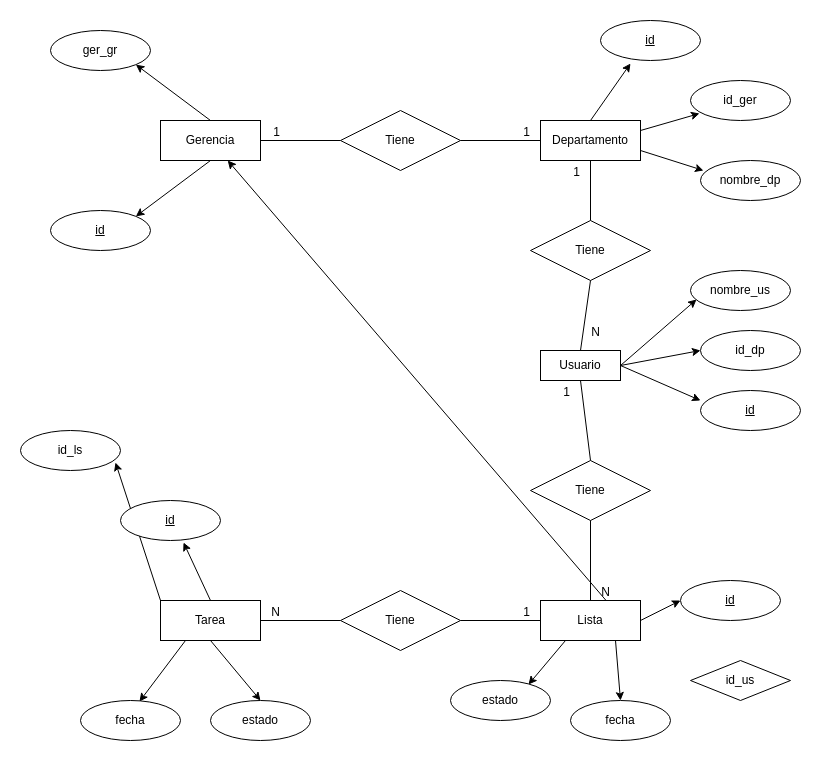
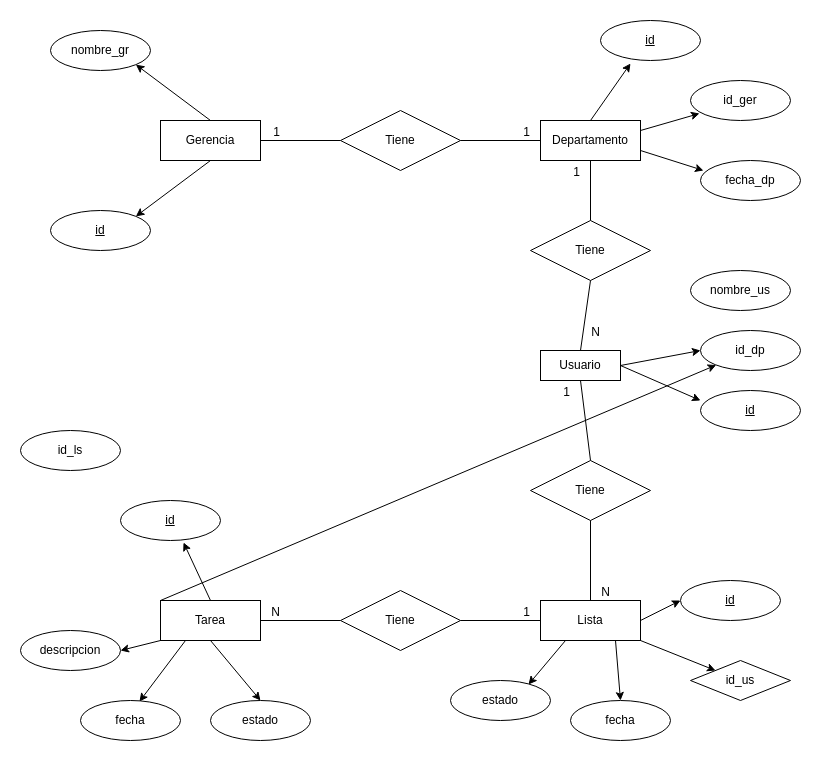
  <mxCell id="0" />
  <mxCell id="1" parent="0" />
  <mxCell id="2" style="edgeStyle=none;rounded=0;orthogonalLoop=1;jettySize=auto;html=1;exitX=0.5;exitY=0;exitDx=0;exitDy=0;entryX=1;entryY=1;entryDx=0;entryDy=0;" edge="1" parent="1" source="4" target="29"><mxGeometry relative="1" as="geometry" /></mxCell>
  <mxCell id="3" style="edgeStyle=none;rounded=0;orthogonalLoop=1;jettySize=auto;html=1;exitX=0.5;exitY=1;exitDx=0;exitDy=0;entryX=1;entryY=0;entryDx=0;entryDy=0;" edge="1" parent="1" source="4" target="28"><mxGeometry relative="1" as="geometry" /></mxCell>
  <mxCell id="4" value="Gerencia" style="whiteSpace=wrap;html=1;align=center;" vertex="1" parent="1"><mxGeometry x="160" y="120" width="100" height="40" as="geometry" /></mxCell>
  <mxCell id="5" style="edgeStyle=none;rounded=0;orthogonalLoop=1;jettySize=auto;html=1;exitX=0.5;exitY=0;exitDx=0;exitDy=0;entryX=0.3;entryY=1.075;entryDx=0;entryDy=0;entryPerimeter=0;" edge="1" parent="1" source="8" target="32"><mxGeometry relative="1" as="geometry"><mxPoint x="626" y="70" as="targetPoint" /></mxGeometry></mxCell>
  <mxCell id="6" style="edgeStyle=none;rounded=0;orthogonalLoop=1;jettySize=auto;html=1;exitX=1;exitY=0.25;exitDx=0;exitDy=0;entryX=0.09;entryY=0.825;entryDx=0;entryDy=0;entryPerimeter=0;" edge="1" parent="1" source="8" target="30"><mxGeometry relative="1" as="geometry" /></mxCell>
  <mxCell id="7" style="edgeStyle=none;rounded=0;orthogonalLoop=1;jettySize=auto;html=1;exitX=1;exitY=0.75;exitDx=0;exitDy=0;entryX=0.03;entryY=0.25;entryDx=0;entryDy=0;entryPerimeter=0;" edge="1" parent="1" source="8" target="31"><mxGeometry relative="1" as="geometry" /></mxCell>
  <mxCell id="8" value="Departamento" style="whiteSpace=wrap;html=1;align=center;" vertex="1" parent="1"><mxGeometry x="540" y="120" width="100" height="40" as="geometry" /></mxCell>
- <mxCell id="9" style="edgeStyle=none;rounded=0;orthogonalLoop=1;jettySize=auto;html=1;exitX=1;exitY=0.5;exitDx=0;exitDy=0;entryX=0.06;entryY=0.725;entryDx=0;entryDy=0;entryPerimeter=0;" edge="1" parent="1" source="12" target="34"><mxGeometry relative="1" as="geometry" /></mxCell>
  <mxCell id="10" style="edgeStyle=none;rounded=0;orthogonalLoop=1;jettySize=auto;html=1;exitX=1;exitY=0.5;exitDx=0;exitDy=0;entryX=0;entryY=0.5;entryDx=0;entryDy=0;" edge="1" parent="1" source="12" target="35"><mxGeometry relative="1" as="geometry" /></mxCell>
  <mxCell id="11" style="edgeStyle=none;rounded=0;orthogonalLoop=1;jettySize=auto;html=1;exitX=1;exitY=0.5;exitDx=0;exitDy=0;entryX=0;entryY=0.25;entryDx=0;entryDy=0;entryPerimeter=0;" edge="1" parent="1" source="12" target="33"><mxGeometry relative="1" as="geometry" /></mxCell>
  <mxCell id="12" value="Usuario" style="whiteSpace=wrap;html=1;align=center;" vertex="1" parent="1"><mxGeometry x="540" y="350" width="80" height="30" as="geometry" /></mxCell>
  <mxCell id="13" style="edgeStyle=none;rounded=0;orthogonalLoop=1;jettySize=auto;html=1;exitX=1;exitY=0.5;exitDx=0;exitDy=0;entryX=0;entryY=0.5;entryDx=0;entryDy=0;" edge="1" parent="1" source="17" target="36"><mxGeometry relative="1" as="geometry" /></mxCell>
- <mxCell id="14" style="edgeStyle=none;rounded=0;orthogonalLoop=1;jettySize=auto;html=1;exitX=1;exitY=1;exitDx=0;exitDy=0;" edge="1" parent="1" source="17" target="4"><mxGeometry relative="1" as="geometry" /></mxCell>
+ <mxCell id="14" style="edgeStyle=none;rounded=0;orthogonalLoop=1;jettySize=auto;html=1;exitX=1;exitY=1;exitDx=0;exitDy=0;entryX=0;entryY=0;entryDx=0;entryDy=0;" edge="1" parent="1" source="17" target="37"><mxGeometry relative="1" as="geometry" /></mxCell>
  <mxCell id="15" style="edgeStyle=none;rounded=0;orthogonalLoop=1;jettySize=auto;html=1;exitX=0.75;exitY=1;exitDx=0;exitDy=0;entryX=0.5;entryY=0;entryDx=0;entryDy=0;" edge="1" parent="1" source="17" target="38"><mxGeometry relative="1" as="geometry" /></mxCell>
  <mxCell id="16" style="edgeStyle=none;rounded=0;orthogonalLoop=1;jettySize=auto;html=1;exitX=0.25;exitY=1;exitDx=0;exitDy=0;entryX=0.78;entryY=0.1;entryDx=0;entryDy=0;entryPerimeter=0;" edge="1" parent="1" source="17" target="39"><mxGeometry relative="1" as="geometry" /></mxCell>
  <mxCell id="17" value="Lista" style="whiteSpace=wrap;html=1;align=center;" vertex="1" parent="1"><mxGeometry x="540" y="600" width="100" height="40" as="geometry" /></mxCell>
  <mxCell id="18" style="edgeStyle=none;rounded=0;orthogonalLoop=1;jettySize=auto;html=1;exitX=0.5;exitY=0;exitDx=0;exitDy=0;entryX=0.63;entryY=1.05;entryDx=0;entryDy=0;entryPerimeter=0;" edge="1" parent="1" source="23" target="40"><mxGeometry relative="1" as="geometry" /></mxCell>
- <mxCell id="19" style="edgeStyle=none;rounded=0;orthogonalLoop=1;jettySize=auto;html=1;exitX=0;exitY=0;exitDx=0;exitDy=0;entryX=0.95;entryY=0.8;entryDx=0;entryDy=0;entryPerimeter=0;" edge="1" parent="1" source="23" target="41"><mxGeometry relative="1" as="geometry" /></mxCell>
+ <mxCell id="19" style="edgeStyle=none;rounded=0;orthogonalLoop=1;jettySize=auto;html=1;exitX=0;exitY=0;exitDx=0;exitDy=0;" edge="1" parent="1" source="23" target="35"><mxGeometry relative="1" as="geometry" /></mxCell>
+ <mxCell id="20" style="edgeStyle=none;rounded=0;orthogonalLoop=1;jettySize=auto;html=1;exitX=0;exitY=1;exitDx=0;exitDy=0;entryX=1;entryY=0.5;entryDx=0;entryDy=0;" edge="1" parent="1" source="23" target="42"><mxGeometry relative="1" as="geometry" /></mxCell>
  <mxCell id="21" style="edgeStyle=none;rounded=0;orthogonalLoop=1;jettySize=auto;html=1;exitX=0.25;exitY=1;exitDx=0;exitDy=0;entryX=0.59;entryY=0.025;entryDx=0;entryDy=0;entryPerimeter=0;" edge="1" parent="1" source="23" target="43"><mxGeometry relative="1" as="geometry" /></mxCell>
  <mxCell id="22" style="edgeStyle=none;rounded=0;orthogonalLoop=1;jettySize=auto;html=1;exitX=0.5;exitY=1;exitDx=0;exitDy=0;entryX=0.5;entryY=0;entryDx=0;entryDy=0;" edge="1" parent="1" source="23" target="44"><mxGeometry relative="1" as="geometry" /></mxCell>
  <mxCell id="23" value="Tarea" style="whiteSpace=wrap;html=1;align=center;" vertex="1" parent="1"><mxGeometry x="160" y="600" width="100" height="40" as="geometry" /></mxCell>
  <mxCell id="24" value="Tiene" style="shape=rhombus;perimeter=rhombusPerimeter;whiteSpace=wrap;html=1;align=center;" vertex="1" parent="1"><mxGeometry x="340" y="110" width="120" height="60" as="geometry" /></mxCell>
  <mxCell id="25" value="Tiene" style="shape=rhombus;perimeter=rhombusPerimeter;whiteSpace=wrap;html=1;align=center;" vertex="1" parent="1"><mxGeometry x="530" y="220" width="120" height="60" as="geometry" /></mxCell>
  <mxCell id="26" value="Tiene" style="shape=rhombus;perimeter=rhombusPerimeter;whiteSpace=wrap;html=1;align=center;" vertex="1" parent="1"><mxGeometry x="530" y="460" width="120" height="60" as="geometry" /></mxCell>
  <mxCell id="27" value="Tiene" style="shape=rhombus;perimeter=rhombusPerimeter;whiteSpace=wrap;html=1;align=center;" vertex="1" parent="1"><mxGeometry x="340" y="590" width="120" height="60" as="geometry" /></mxCell>
  <mxCell id="28" value="id" style="ellipse;whiteSpace=wrap;html=1;align=center;fontStyle=4;" vertex="1" parent="1"><mxGeometry x="50" y="210" width="100" height="40" as="geometry" /></mxCell>
- <mxCell id="29" value="ger_gr" style="ellipse;whiteSpace=wrap;html=1;align=center;" vertex="1" parent="1"><mxGeometry x="50" y="30" width="100" height="40" as="geometry" /></mxCell>
+ <mxCell id="29" value="nombre_gr" style="ellipse;whiteSpace=wrap;html=1;align=center;" vertex="1" parent="1"><mxGeometry x="50" y="30" width="100" height="40" as="geometry" /></mxCell>
  <mxCell id="30" value="id_ger" style="ellipse;whiteSpace=wrap;html=1;align=center;" vertex="1" parent="1"><mxGeometry x="690" y="80" width="100" height="40" as="geometry" /></mxCell>
- <mxCell id="31" value="nombre_dp" style="ellipse;whiteSpace=wrap;html=1;align=center;" vertex="1" parent="1"><mxGeometry x="700" y="160" width="100" height="40" as="geometry" /></mxCell>
+ <mxCell id="31" value="fecha_dp" style="ellipse;whiteSpace=wrap;html=1;align=center;" vertex="1" parent="1"><mxGeometry x="700" y="160" width="100" height="40" as="geometry" /></mxCell>
  <mxCell id="32" value="id" style="ellipse;whiteSpace=wrap;html=1;align=center;fontStyle=4;" vertex="1" parent="1"><mxGeometry x="600" y="20" width="100" height="40" as="geometry" /></mxCell>
  <mxCell id="33" value="id" style="ellipse;whiteSpace=wrap;html=1;align=center;fontStyle=4;" vertex="1" parent="1"><mxGeometry x="700" y="390" width="100" height="40" as="geometry" /></mxCell>
  <mxCell id="34" value="nombre_us" style="ellipse;whiteSpace=wrap;html=1;align=center;" vertex="1" parent="1"><mxGeometry x="690" y="270" width="100" height="40" as="geometry" /></mxCell>
  <mxCell id="35" value="id_dp" style="ellipse;whiteSpace=wrap;html=1;align=center;" vertex="1" parent="1"><mxGeometry x="700" y="330" width="100" height="40" as="geometry" /></mxCell>
  <mxCell id="36" value="id" style="ellipse;whiteSpace=wrap;html=1;align=center;fontStyle=4;" vertex="1" parent="1"><mxGeometry x="680" y="580" width="100" height="40" as="geometry" /></mxCell>
  <mxCell id="37" value="id_us" style="rhombus;whiteSpace=wrap;html=1;align=center;" vertex="1" parent="1"><mxGeometry x="690" y="660" width="100" height="40" as="geometry" /></mxCell>
  <mxCell id="38" value="fecha" style="ellipse;whiteSpace=wrap;html=1;align=center;" vertex="1" parent="1"><mxGeometry x="570" y="700" width="100" height="40" as="geometry" /></mxCell>
  <mxCell id="39" value="estado" style="ellipse;whiteSpace=wrap;html=1;align=center;" vertex="1" parent="1"><mxGeometry x="450" y="680" width="100" height="40" as="geometry" /></mxCell>
  <mxCell id="40" value="id" style="ellipse;whiteSpace=wrap;html=1;align=center;fontStyle=4;" vertex="1" parent="1"><mxGeometry x="120" y="500" width="100" height="40" as="geometry" /></mxCell>
  <mxCell id="41" value="id_ls" style="ellipse;whiteSpace=wrap;html=1;align=center;" vertex="1" parent="1"><mxGeometry x="20" y="430" width="100" height="40" as="geometry" /></mxCell>
+ <mxCell id="42" value="descripcion" style="ellipse;whiteSpace=wrap;html=1;align=center;" vertex="1" parent="1"><mxGeometry x="20" y="630" width="100" height="40" as="geometry" /></mxCell>
  <mxCell id="43" value="fecha" style="ellipse;whiteSpace=wrap;html=1;align=center;" vertex="1" parent="1"><mxGeometry x="80" y="700" width="100" height="40" as="geometry" /></mxCell>
  <mxCell id="44" value="estado" style="ellipse;whiteSpace=wrap;html=1;align=center;" vertex="1" parent="1"><mxGeometry x="210" y="700" width="100" height="40" as="geometry" /></mxCell>
  <mxCell id="45" value="" style="endArrow=none;html=1;rounded=0;entryX=1;entryY=0.5;entryDx=0;entryDy=0;exitX=0;exitY=0.5;exitDx=0;exitDy=0;" edge="1" parent="1" source="24" target="4"><mxGeometry relative="1" as="geometry"><mxPoint x="260" y="250" as="sourcePoint" /><mxPoint x="410" y="280" as="targetPoint" /></mxGeometry></mxCell>
  <mxCell id="46" value="1" style="resizable=0;html=1;align=right;verticalAlign=bottom;" connectable="0" vertex="1" parent="45"><mxGeometry x="1" relative="1" as="geometry"><mxPoint x="20" as="offset" /></mxGeometry></mxCell>
  <mxCell id="47" value="" style="endArrow=none;html=1;rounded=0;exitX=1;exitY=0.5;exitDx=0;exitDy=0;entryX=0;entryY=0.5;entryDx=0;entryDy=0;" edge="1" parent="1" source="24" target="8"><mxGeometry relative="1" as="geometry"><mxPoint x="270" y="290" as="sourcePoint" /><mxPoint x="430" y="290" as="targetPoint" /></mxGeometry></mxCell>
  <mxCell id="48" value="1" style="resizable=0;html=1;align=right;verticalAlign=bottom;" connectable="0" vertex="1" parent="47"><mxGeometry x="1" relative="1" as="geometry"><mxPoint x="-10" as="offset" /></mxGeometry></mxCell>
  <mxCell id="49" value="" style="endArrow=none;html=1;rounded=0;exitX=0.5;exitY=0;exitDx=0;exitDy=0;entryX=0.5;entryY=1;entryDx=0;entryDy=0;" edge="1" parent="1" source="26" target="12"><mxGeometry relative="1" as="geometry"><mxPoint x="320" y="420" as="sourcePoint" /><mxPoint x="480" y="460" as="targetPoint" /></mxGeometry></mxCell>
  <mxCell id="50" value="1" style="resizable=0;html=1;align=right;verticalAlign=bottom;" connectable="0" vertex="1" parent="49"><mxGeometry x="1" relative="1" as="geometry"><mxPoint x="-10" y="20" as="offset" /></mxGeometry></mxCell>
  <mxCell id="51" value="" style="endArrow=none;html=1;rounded=0;entryX=0.5;entryY=1;entryDx=0;entryDy=0;" edge="1" parent="1" source="25" target="8"><mxGeometry relative="1" as="geometry"><mxPoint x="440" y="240" as="sourcePoint" /><mxPoint x="510" y="280" as="targetPoint" /></mxGeometry></mxCell>
  <mxCell id="52" value="1" style="resizable=0;html=1;align=right;verticalAlign=bottom;" connectable="0" vertex="1" parent="51"><mxGeometry x="1" relative="1" as="geometry"><mxPoint x="-10" y="20" as="offset" /></mxGeometry></mxCell>
  <mxCell id="53" value="" style="endArrow=none;html=1;rounded=0;exitX=0.5;exitY=1;exitDx=0;exitDy=0;entryX=0.5;entryY=0;entryDx=0;entryDy=0;" edge="1" parent="1" source="25" target="12"><mxGeometry relative="1" as="geometry"><mxPoint x="280" y="370" as="sourcePoint" /><mxPoint x="440" y="370" as="targetPoint" /></mxGeometry></mxCell>
  <mxCell id="54" value="N" style="resizable=0;html=1;align=right;verticalAlign=bottom;" connectable="0" vertex="1" parent="53"><mxGeometry x="1" relative="1" as="geometry"><mxPoint x="20" y="-10" as="offset" /></mxGeometry></mxCell>
  <mxCell id="55" value="" style="endArrow=none;html=1;rounded=0;entryX=0.5;entryY=0;entryDx=0;entryDy=0;exitX=0.5;exitY=1;exitDx=0;exitDy=0;" edge="1" parent="1" source="26" target="17"><mxGeometry relative="1" as="geometry"><mxPoint x="320" y="440" as="sourcePoint" /><mxPoint x="480" y="440" as="targetPoint" /></mxGeometry></mxCell>
  <mxCell id="56" value="N" style="resizable=0;html=1;align=right;verticalAlign=bottom;" connectable="0" vertex="1" parent="55"><mxGeometry x="1" relative="1" as="geometry"><mxPoint x="20" as="offset" /></mxGeometry></mxCell>
  <mxCell id="57" value="" style="endArrow=none;html=1;rounded=0;entryX=0;entryY=0.5;entryDx=0;entryDy=0;exitX=1;exitY=0.5;exitDx=0;exitDy=0;" edge="1" parent="1" source="27" target="17"><mxGeometry relative="1" as="geometry"><mxPoint x="330" y="510" as="sourcePoint" /><mxPoint x="490" y="510" as="targetPoint" /></mxGeometry></mxCell>
  <mxCell id="58" value="1" style="resizable=0;html=1;align=right;verticalAlign=bottom;" connectable="0" vertex="1" parent="57"><mxGeometry x="1" relative="1" as="geometry"><mxPoint x="-10" as="offset" /></mxGeometry></mxCell>
  <mxCell id="59" value="" style="endArrow=none;html=1;rounded=0;entryX=1;entryY=0.5;entryDx=0;entryDy=0;exitX=0;exitY=0.5;exitDx=0;exitDy=0;" edge="1" parent="1" source="27" target="23"><mxGeometry relative="1" as="geometry"><mxPoint x="250" y="470" as="sourcePoint" /><mxPoint x="410" y="470" as="targetPoint" /></mxGeometry></mxCell>
  <mxCell id="60" value="N" style="resizable=0;html=1;align=right;verticalAlign=bottom;" connectable="0" vertex="1" parent="59"><mxGeometry x="1" relative="1" as="geometry"><mxPoint x="20" as="offset" /></mxGeometry></mxCell>
